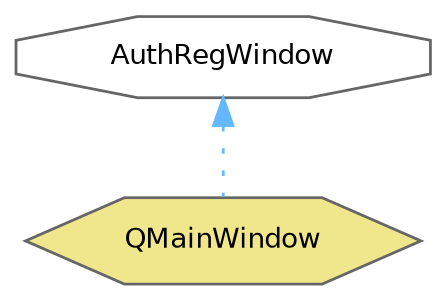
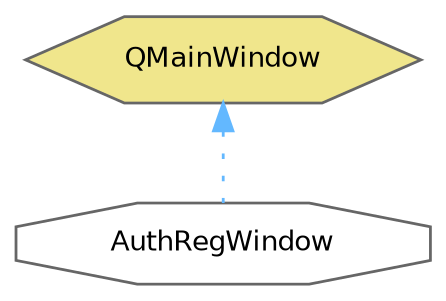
  digraph {
    node [color=gray40 fontname=Helvetica fontsize=10 style=filled]
    n1 [fillcolor=white fontcolor=black height=0.2 label=AuthRegWindow shape=octagon width=0.4]
    n2 [fillcolor=khaki height=0.2 label=QMainWindow shape=hexagon width=0.4]
-   n1 -> n2 [color=steelblue1 dir=back fontname=Helvetica fontsize=10 labelfontname=Helvetica labelfontsize=10 style=dotted]
+   n2 -> n1 [color=steelblue1 dir=back fontname=Helvetica fontsize=10 labelfontname=Helvetica labelfontsize=10 style=dotted]
  }
